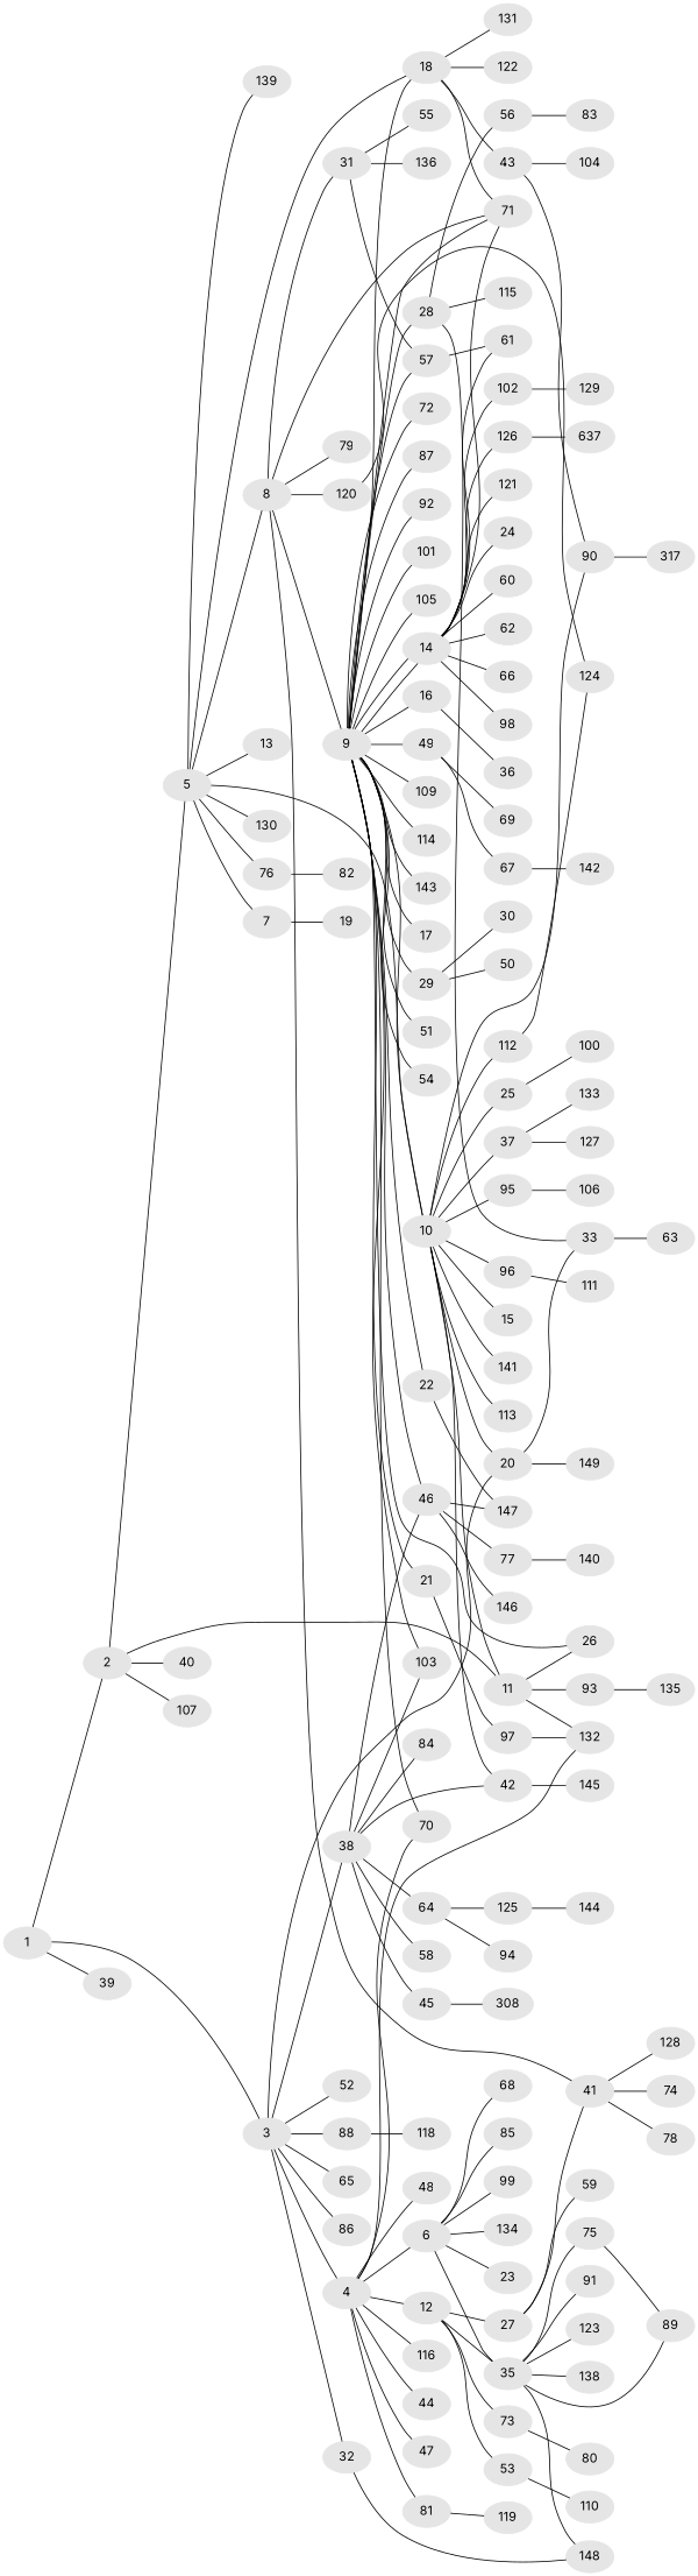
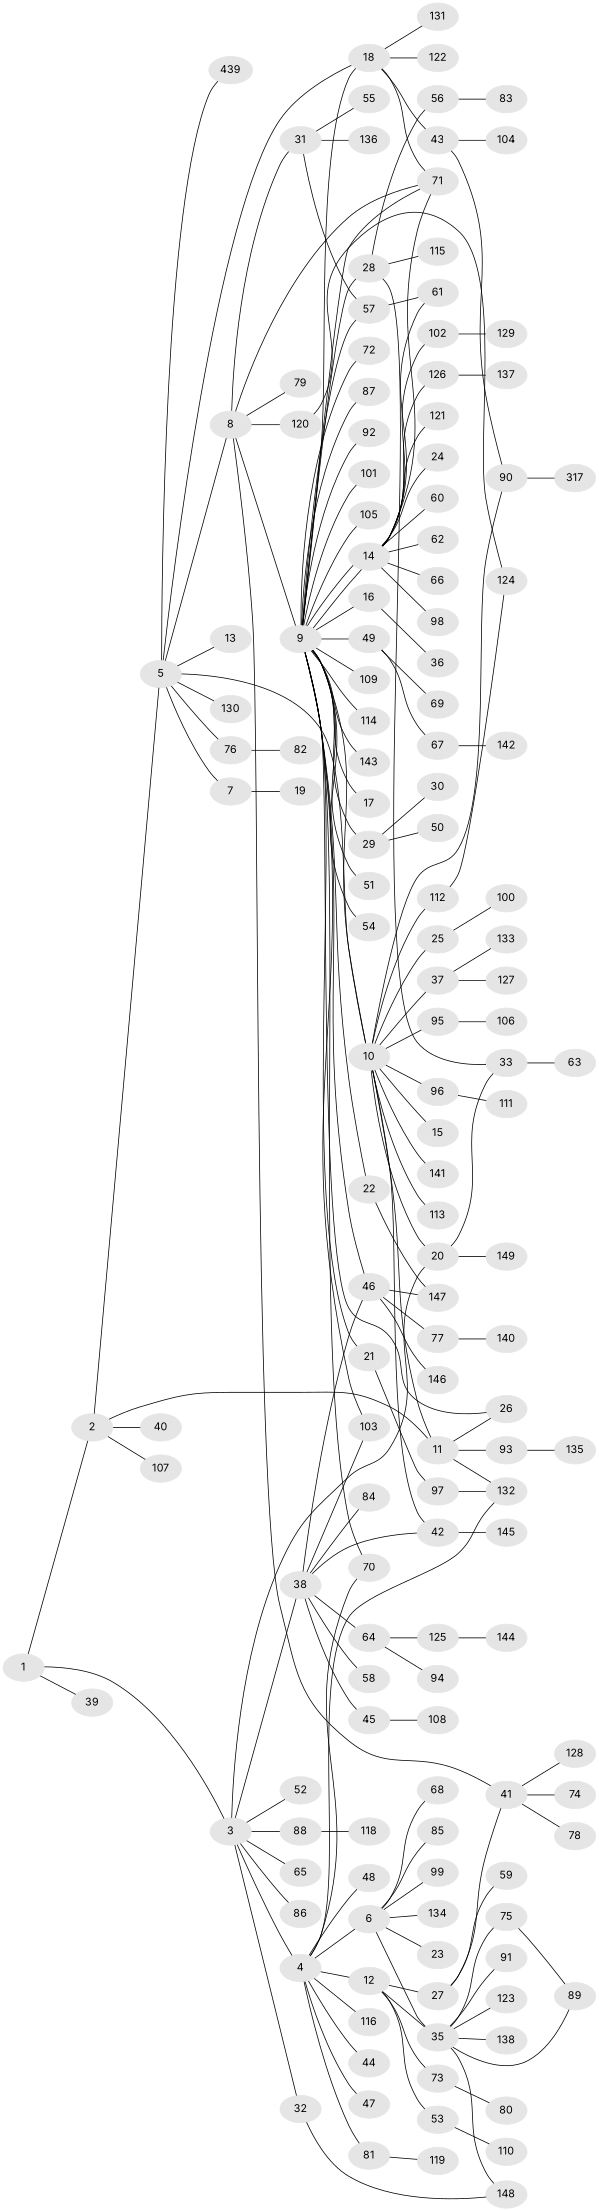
  graph {
    fontname=Inter
    rankdir=LR
    node [color=gray90 fontname=Inter style=filled]
    edge [fontname=Inter]
    1
    2
    3
    39
    5
    11
    40
    107
    4
    20
    32
    38
    52
    65
    86
    88
    7
    8
    10
    13
    18
    76
    130
-   139
+   139 [label=439]
    132
    26
    93
    6
    12
    44
    47
    48
    70
    81
    116
    33
    149
    148
    46
    103
    42
    45
    58
    64
    84
    118
    23
    35
    68
    85
    99
    134
    27
    53
    73
    119
    19
    9
    31
    41
    71
    79
    120
    15
    25
    37
    90
    95
    96
    112
    113
    141
    43
    122
    131
    82
    75
    89
    91
    123
    138
    14
    16
    17
    21
    22
    28
    29
    49
    51
    54
    57
    72
    87
    92
    101
    105
    109
    114
    143
    55
    136
    74
    78
    128
    124
    121
    24
    60
    61
    62
    66
    98
    102
    126
    36
    97
    147
    56
    115
    30
    50
    77
    146
    67
    69
    100
    127
    133
    145
    n131 [label=317]
    106
    111
    135
    59
    110
    80
    129
-   137 [label=637]
+   137
    104
    63
    83
-   108 [label=308]
+   108
    94
    125
    140
    142
    144
    1 -- 2
    1 -- 3
    1 -- 39
    2 -- 5
    2 -- 11
    2 -- 40
    2 -- 107
    3 -- 4
    3 -- 20
    3 -- 32
    3 -- 38
    3 -- 52
    3 -- 65
    3 -- 86
    3 -- 88
    5 -- 7
    5 -- 8
    5 -- 10
    5 -- 13
    5 -- 18
    5 -- 76
    5 -- 130
    5 -- 139
    11 -- 132
    11 -- 26
    11 -- 93
    4 -- 132
    4 -- 6
    4 -- 12
    4 -- 44
    4 -- 47
    4 -- 48
    4 -- 70
    4 -- 81
    4 -- 116
    20 -- 33
    20 -- 149
    32 -- 148
    38 -- 46
    38 -- 103
    38 -- 42
    38 -- 45
    38 -- 58
    38 -- 64
    38 -- 84
    88 -- 118
    7 -- 19
    8 -- 9
    8 -- 31
    8 -- 41
    8 -- 71
    8 -- 79
    8 -- 120
    10 -- 11
    10 -- 20
    10 -- 42
    10 -- 15
    10 -- 25
    10 -- 37
    10 -- 90
    10 -- 95
    10 -- 96
    10 -- 112
    10 -- 113
    10 -- 141
    18 -- 71
    18 -- 43
    18 -- 122
    18 -- 131
    76 -- 82
    93 -- 135
    6 -- 23
    6 -- 35
    6 -- 68
    6 -- 85
    6 -- 99
    6 -- 134
    12 -- 35
    12 -- 27
    12 -- 53
    12 -- 73
    81 -- 119
    33 -- 63
    46 -- 147
    46 -- 77
    46 -- 146
    42 -- 145
    45 -- 108
    64 -- 94
    64 -- 125
    35 -- 148
    35 -- 75
    35 -- 89
    35 -- 91
    35 -- 123
    35 -- 138
    27 -- 41
    27 -- 59
    53 -- 110
    73 -- 80
    9 -- 10
    9 -- 18
    9 -- 26
    9 -- 70
    9 -- 46
    9 -- 103
    9 -- 71
    9 -- 14
    9 -- 14
    9 -- 16
    9 -- 17
    9 -- 21
    9 -- 22
    9 -- 28
    9 -- 29
    9 -- 49
    9 -- 51
    9 -- 54
    9 -- 57
    9 -- 72
    9 -- 87
    9 -- 92
    9 -- 101
    9 -- 105
    9 -- 109
    9 -- 114
    9 -- 143
    31 -- 57
    31 -- 55
    31 -- 136
    41 -- 74
    41 -- 78
    41 -- 128
    120 -- 124
    25 -- 100
    37 -- 127
    37 -- 133
    90 -- n131
    95 -- 106
    96 -- 111
    112 -- 124
    43 -- 90
    43 -- 104
    75 -- 89
    14 -- 71
    14 -- 121
    14 -- 24
    14 -- 60
    14 -- 61
    14 -- 62
    14 -- 66
    14 -- 98
    14 -- 102
    14 -- 126
    16 -- 36
    21 -- 97
    22 -- 147
    28 -- 33
    28 -- 56
    28 -- 115
    29 -- 30
    29 -- 50
    49 -- 67
    49 -- 69
    57 -- 61
    102 -- 129
    126 -- 137
    97 -- 132
    56 -- 83
    77 -- 140
    67 -- 142
    125 -- 144
  }
